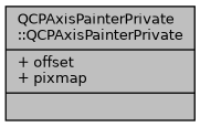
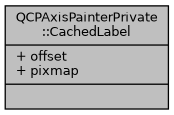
  digraph {
-   n1 [color=black fillcolor=grey75 fontcolor=black fontname=Helvetica fontsize=10 height=0.2 label="{QCPAxisPainterPrivate\l::QCPAxisPainterPrivate\n|+ offset\l+ pixmap\l|}" shape=record style=filled width=0.4]
+   n1 [color=black fillcolor=grey75 fontcolor=black fontname=Helvetica fontsize=10 height=0.2 label="{QCPAxisPainterPrivate\l::CachedLabel\n|+ offset\l+ pixmap\l|}" shape=record style=filled width=0.4]
  }
